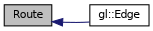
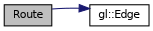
  digraph {
    rankdir=LR
    node [color=black fontname=Helvetica fontsize=10 shape=record style=filled]
    n1 [fillcolor=grey75 fontcolor=black height=0.2 label=Route width=0.4]
    n2 [fillcolor=white height=0.2 label="gl::Edge" width=0.4]
-   n1 -> n2 [color=midnightblue dir=back fontname=Helvetica fontsize=10 labelfontname=Helvetica labelfontsize=10 style=solid]
+   n2 -> n1 [color=midnightblue dir=back fontname=Helvetica fontsize=10 labelfontname=Helvetica labelfontsize=10 style=solid]
  }
